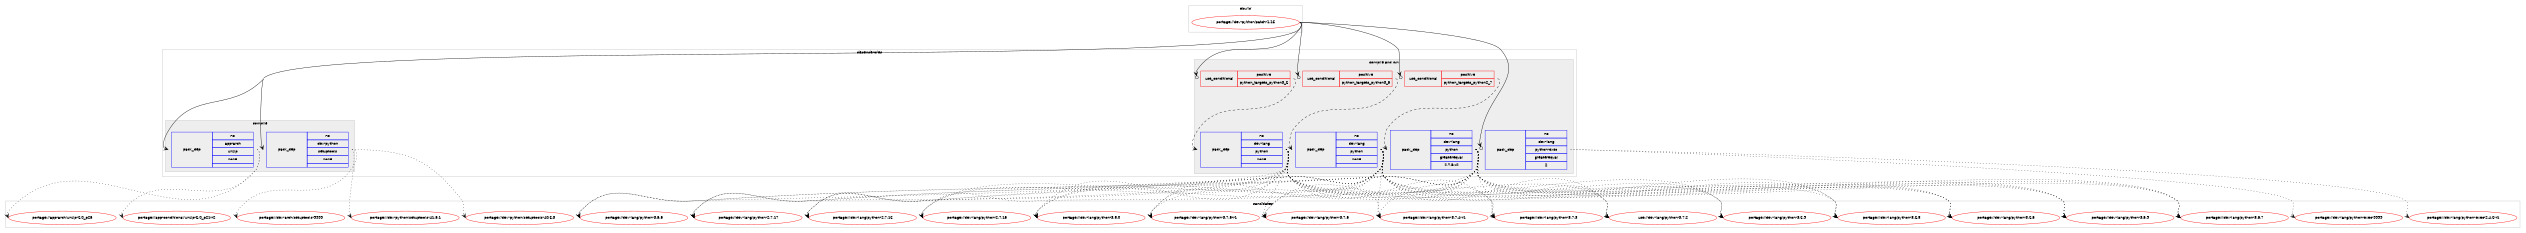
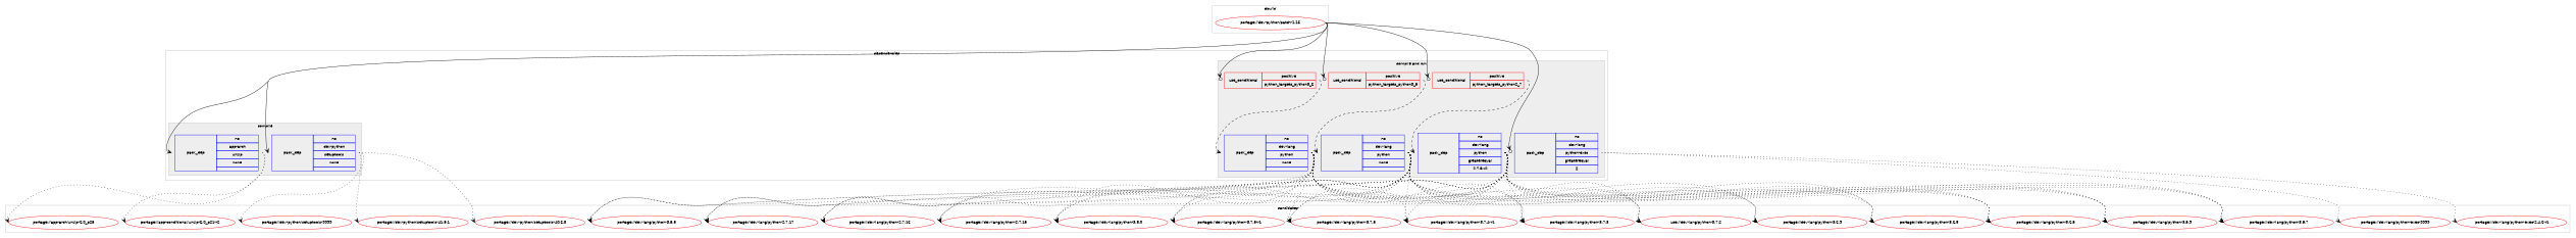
  digraph {
    compound=true
    concentrate=true
    fontname=Helvetica
    fontsize=10
    newrank=true
    rankdir=TB
    ranksep=1.5
    node [color=red fontname=Helvetica fontsize=10]
    edge [arrowhead=vee headport=w style=dotted tailport=e weight=100]
    n1 [label="portage://dev-python/patch-1.16" width=4]
    n2 [color=blue label=<<TABLE BORDER="0" CELLBORDER="1" CELLSPACING="0" CELLPADDING="4" WIDTH="220"><TR><TD ROWSPAN="6" CELLPADDING="30">pack_dep</TD></TR><TR><TD WIDTH="110">no</TD></TR><TR><TD>app-arch</TD></TR><TR><TD>unzip</TD></TR><TR><TD>none</TD></TR><TR><TD></TD></TR></TABLE>> shape=none]
    n3 [color=blue label=<<TABLE BORDER="0" CELLBORDER="1" CELLSPACING="0" CELLPADDING="4" WIDTH="220"><TR><TD ROWSPAN="6" CELLPADDING="30">pack_dep</TD></TR><TR><TD WIDTH="110">no</TD></TR><TR><TD>dev-python</TD></TR><TR><TD>setuptools</TD></TR><TR><TD>none</TD></TR><TR><TD></TD></TR></TABLE>> shape=none]
    n4 [color=blue label=<<TABLE BORDER="0" CELLBORDER="1" CELLSPACING="0" CELLPADDING="4" WIDTH="220"><TR><TD ROWSPAN="6" CELLPADDING="30">pack_dep</TD></TR><TR><TD WIDTH="110">no</TD></TR><TR><TD>dev-lang</TD></TR><TR><TD>python</TD></TR><TR><TD>greaterequal</TD></TR><TR><TD>2.7.5-r2</TD></TR></TABLE>> shape=none]
    n5 [label=<<TABLE BORDER="0" CELLBORDER="1" CELLSPACING="0" CELLPADDING="4"><TR><TD ROWSPAN="3" CELLPADDING="10">use_conditional</TD></TR><TR><TD>positive</TD></TR><TR><TD>python_targets_python2_7</TD></TR></TABLE>> shape=none]
    n6 [color=blue label=<<TABLE BORDER="0" CELLBORDER="1" CELLSPACING="0" CELLPADDING="4" WIDTH="220"><TR><TD ROWSPAN="6" CELLPADDING="30">pack_dep</TD></TR><TR><TD WIDTH="110">no</TD></TR><TR><TD>dev-lang</TD></TR><TR><TD>python</TD></TR><TR><TD>none</TD></TR><TR><TD></TD></TR></TABLE>> shape=none]
    n7 [label=<<TABLE BORDER="0" CELLBORDER="1" CELLSPACING="0" CELLPADDING="4"><TR><TD ROWSPAN="3" CELLPADDING="10">use_conditional</TD></TR><TR><TD>positive</TD></TR><TR><TD>python_targets_python3_5</TD></TR></TABLE>> shape=none]
    n8 [color=blue label=<<TABLE BORDER="0" CELLBORDER="1" CELLSPACING="0" CELLPADDING="4" WIDTH="220"><TR><TD ROWSPAN="6" CELLPADDING="30">pack_dep</TD></TR><TR><TD WIDTH="110">no</TD></TR><TR><TD>dev-lang</TD></TR><TR><TD>python</TD></TR><TR><TD>none</TD></TR><TR><TD></TD></TR></TABLE>> shape=none]
    n9 [label=<<TABLE BORDER="0" CELLBORDER="1" CELLSPACING="0" CELLPADDING="4"><TR><TD ROWSPAN="3" CELLPADDING="10">use_conditional</TD></TR><TR><TD>positive</TD></TR><TR><TD>python_targets_python3_6</TD></TR></TABLE>> shape=none]
    n10 [color=blue label=<<TABLE BORDER="0" CELLBORDER="1" CELLSPACING="0" CELLPADDING="4" WIDTH="220"><TR><TD ROWSPAN="6" CELLPADDING="30">pack_dep</TD></TR><TR><TD WIDTH="110">no</TD></TR><TR><TD>dev-lang</TD></TR><TR><TD>python-exec</TD></TR><TR><TD>greaterequal</TD></TR><TR><TD>2</TD></TR></TABLE>> shape=none]
    n11 [label="portage://app-conditional/unzip-6.0_p21-r2" width=4]
    n12 [label="portage://app-arch/unzip-6.0_p25" width=4]
    n13 [label="portage://dev-python/setuptools-40.6.3" width=4]
    n14 [label="portage://dev-python/setuptools-41.5.1" width=4]
-   n15 [label="portage://dev-arch/setuptools-9999" width=4]
+   n15 [label="portage://dev-python/setuptools-9999" width=4]
    n16 [label="portage://dev-lang/python-2.7.15" width=4]
    n17 [label="portage://dev-lang/python-2.7.16" width=4]
    n18 [label="portage://dev-lang/python-2.7.17" width=4]
    n19 [label="portage://dev-lang/python-3.5.5" width=4]
    n20 [label="portage://dev-lang/python-3.5.7" width=4]
    n21 [label="portage://dev-lang/python-3.5.9" width=4]
    n22 [label="portage://dev-lang/python-3.6.5" width=4]
    n23 [label="portage://dev-lang/python-3.6.8" width=4]
    n24 [label="portage://dev-lang/python-3.6.9" width=4]
    n25 [label="use://dev-lang/python-3.7.2" width=4]
    n26 [label="portage://dev-lang/python-3.7.3" width=4]
    n27 [label="portage://dev-lang/python-3.7.4-r1" width=4]
    n28 [label="portage://dev-lang/python-3.7.5" width=4]
    n29 [label="portage://dev-lang/python-3.7.5-r1" width=4]
    n30 [label="portage://dev-lang/python-3.8.0" width=4]
    n31 [label="portage://dev-lang/python-exec-2.4.6-r1" width=4]
    n32 [label="portage://dev-lang/python-exec-9999" width=4]
    subgraph cluster_1 {
      color=gray
      label=<<i>ebuild</i>>
      rank=same
      n1
    }
    subgraph cluster_2 {
      color=gray
      label=<<i>dependencies</i>>
      subgraph cluster_3 {
        color=gray
        fillcolor="#eeeeee"
        label=<<i>compile</i>>
        style=filled
        subgraph sub_4 {
          color=gray
          fillcolor="#eeeeee"
          label=<<i>compile</i>>
          style=filled
          n2
        }
        subgraph sub_5 {
          color=gray
          fillcolor="#eeeeee"
          label=<<i>compile</i>>
          style=filled
          n3
        }
      }
      subgraph cluster_6 {
        color=gray
        fillcolor="#eeeeee"
        label=<<i>compile and run</i>>
        style=filled
        subgraph sub_7 {
          color=gray
          fillcolor="#eeeeee"
          label=<<i>compile and run</i>>
          style=filled
          n5
          subgraph sub_8 {
            color=gray
            fillcolor="#eeeeee"
            label=<<i>compile and run</i>>
            style=filled
            n4
          }
        }
        subgraph sub_9 {
          color=gray
          fillcolor="#eeeeee"
          label=<<i>compile and run</i>>
          style=filled
          n7
          subgraph sub_10 {
            color=gray
            fillcolor="#eeeeee"
            label=<<i>compile and run</i>>
            style=filled
            n6
          }
        }
        subgraph sub_11 {
          color=gray
          fillcolor="#eeeeee"
          label=<<i>compile and run</i>>
          style=filled
          n9
          subgraph sub_12 {
            color=gray
            fillcolor="#eeeeee"
            label=<<i>compile and run</i>>
            style=filled
            n8
          }
        }
        subgraph sub_13 {
          color=gray
          fillcolor="#eeeeee"
          label=<<i>compile and run</i>>
          style=filled
          n10
        }
      }
      subgraph cluster_14 {
        color=gray
        fillcolor="#eeeeee"
        label=<<i>run</i>>
        style=filled
      }
    }
    subgraph cluster_15 {
      color=gray
      label=<<i>candidates</i>>
      rank=same
      subgraph sub_16 {
        color=black
        label=<<i>candidates</i>>
        nodesep=1
        rank=same
        n11
        n12
      }
      subgraph sub_17 {
        color=black
        label=<<i>candidates</i>>
        nodesep=1
        rank=same
        n13
        n14
        n15
      }
      subgraph sub_18 {
        color=black
        label=<<i>candidates</i>>
        nodesep=1
        rank=same
        n16
        n17
        n18
        n19
        n20
        n21
        n22
        n23
        n24
        n25
        n26
        n27
        n28
        n29
        n30
      }
      subgraph sub_19 {
        color=black
        label=<<i>candidates</i>>
        nodesep=1
        rank=same
        n16
        n17
        n18
        n19
        n20
        n21
        n22
        n23
        n24
        n25
        n26
        n27
        n28
        n29
        n30
      }
      subgraph sub_20 {
        color=black
        label=<<i>candidates</i>>
        nodesep=1
        rank=same
        n16
        n17
        n18
        n19
        n20
        n21
        n22
        n23
        n24
        n25
        n26
        n27
        n28
        n29
        n30
      }
      subgraph sub_21 {
        color=black
        label=<<i>candidates</i>>
        nodesep=1
        rank=same
        n31
        n32
      }
    }
    n1 -> n2 [style=solid weight=20]
    n1 -> n3 [style=solid weight=20]
    n1 -> n5 [arrowhead=odotvee style=solid weight=20]
    n1 -> n7 [arrowhead=odotvee style=solid weight=20]
    n1 -> n9 [arrowhead=odotvee style=solid weight=20]
    n1 -> n10 [arrowhead=odotvee style=solid weight=20]
    n2 -> n11
    n2 -> n12
    n3 -> n13
    n3 -> n14
    n3 -> n15
    n4 -> n16
    n4 -> n17
    n4 -> n18
    n4 -> n19
    n4 -> n20
    n4 -> n21
    n4 -> n22
    n4 -> n23
    n4 -> n24
    n4 -> n25
    n4 -> n26
    n4 -> n27
    n4 -> n28
    n4 -> n29
    n4 -> n30
    n5 -> n4 [style=dashed weight=20]
    n6 -> n16
    n6 -> n17
    n6 -> n18
    n6 -> n19
    n6 -> n20
    n6 -> n21
    n6 -> n22
    n6 -> n23
    n6 -> n24
    n6 -> n25
    n6 -> n26
    n6 -> n27
    n6 -> n28
    n6 -> n29
    n6 -> n30
    n7 -> n6 [style=dashed weight=20]
    n8 -> n16
    n8 -> n17
    n8 -> n18
    n8 -> n19
    n8 -> n20
    n8 -> n21
    n8 -> n22
    n8 -> n23
    n8 -> n24
    n8 -> n25
    n8 -> n26
    n8 -> n27
    n8 -> n28
    n8 -> n29
    n8 -> n30
    n9 -> n8 [style=dashed weight=20]
    n10 -> n31
    n10 -> n32
  }
